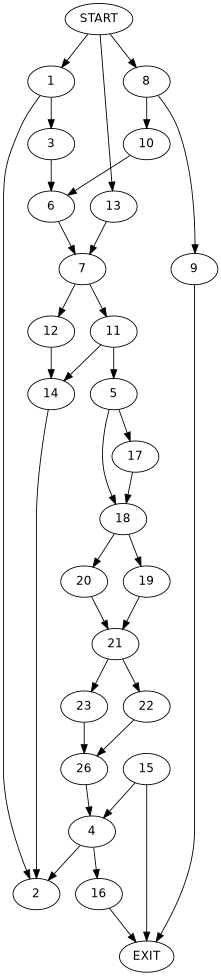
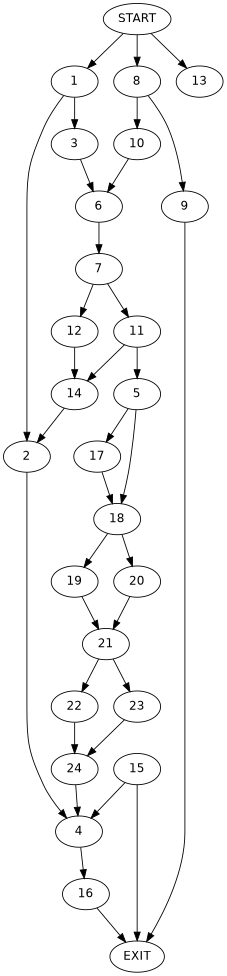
  digraph {
    fontname="DejaVu Sans"
    node [fontname="DejaVu Sans"]
    edge [fontname="DejaVu Sans"]
    n1 [label=START]
    1
    8
    13
    2
    3
    9
    10
    7
    n10 [label=EXIT]
    4
    6
    16
    5
    17
    18
    15
    19
    20
    11
    12
    14
    21
    22
    23
-   24 [label=26]
+   24
    n1 -> 1
    n1 -> 8
    n1 -> 13
    1 -> 2
    1 -> 3
    8 -> 9
    8 -> 10
-   13 -> 7
-   4 -> 2
+   2 -> 4
    3 -> 6
    9 -> n10
    10 -> 6
    7 -> 11
    7 -> 12
    4 -> 16
    6 -> 7
    16 -> n10
    5 -> 17
    5 -> 18
    17 -> 18
    18 -> 19
    18 -> 20
    15 -> n10
    15 -> 4
    19 -> 21
    20 -> 21
    11 -> 5
    11 -> 14
    12 -> 14
    14 -> 2
    21 -> 22
    21 -> 23
    22 -> 24
    23 -> 24
    24 -> 4
  }
